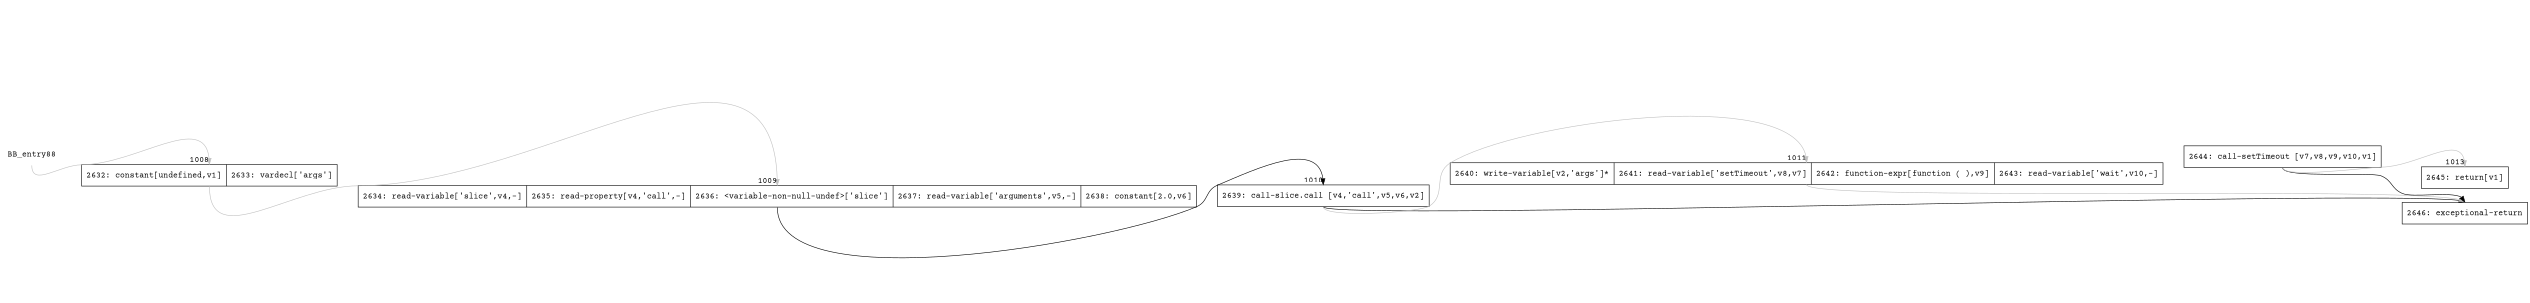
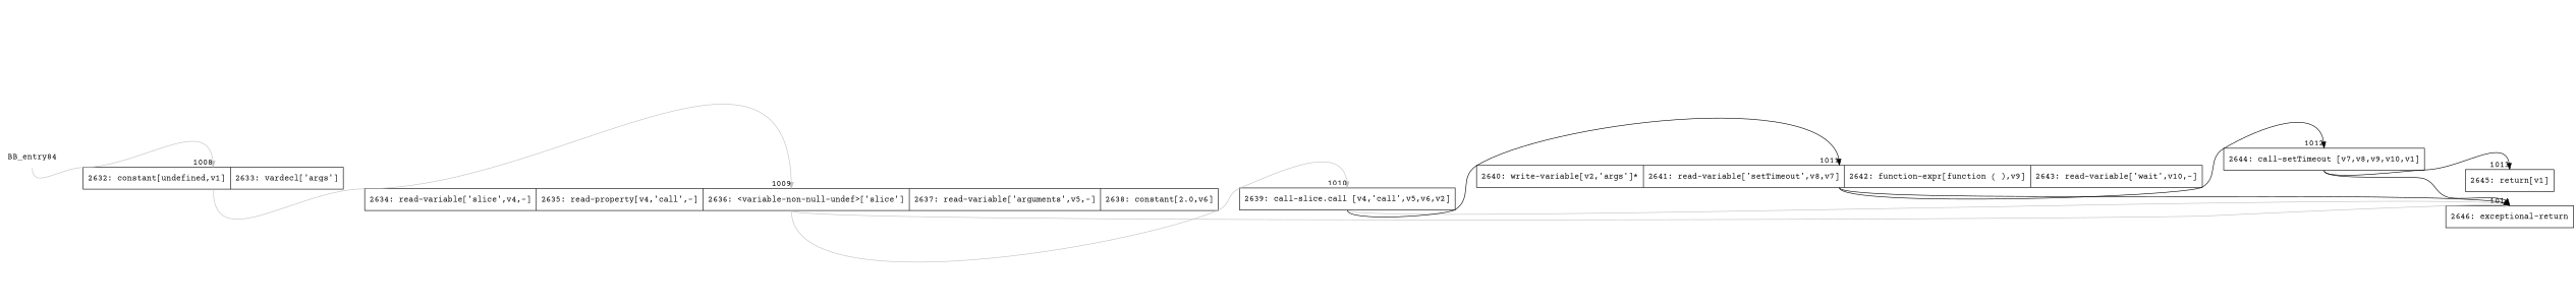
  digraph {
    fontname="Courier Prime"
    rankdir=LR
    node [fontname="Courier Prime" shape=record]
    edge [color=gray fontname="Courier Prime" headport=n tailport=s]
-   BB_entry84 [shape=none label=BB_entry88]
+   BB_entry84 [shape=none]
    n2 [label="{2632: constant[undefined,v1]|2633: vardecl['args']}"]
    n3 [label="{2634: read-variable['slice',v4,-]|2635: read-property[v4,'call',-]|2636: \<variable-non-null-undef\>['slice']|2637: read-variable['arguments',v5,-]|2638: constant[2.0,v6]}"]
    n4 [label="{2639: call-slice.call [v4,'call',v5,v6,v2]}"]
    n5 [label="{2646: exceptional-return}"]
    n6 [label="{2640: write-variable[v2,'args']*|2641: read-variable['setTimeout',v8,v7]|2642: function-expr[function ( ),v9]|2643: read-variable['wait',v10,-]}"]
    n7 [label="{2644: call-setTimeout [v7,v8,v9,v10,v1]}"]
    n8 [label="{2645: return[v1]}"]
    BB_entry84 -> n2 [headlabel="    1008"]
    n2 -> n3 [headlabel="      1009"]
-   n3 -> n4 [headlabel="      1010" color=""]
-   n4 -> n5 [color=black]
-   n4 -> n6 [headlabel="      1011"]
-   n6 -> n5
+   n3 -> n4 [headlabel="      1010"]
+   n3 -> n5 [headlabel="      1014"]
+   n4 -> n5
+   n4 -> n6 [headlabel="      1011" color=""]
+   n6 -> n5 [color=black]
+   n6 -> n7 [headlabel="      1012" color=""]
    n7 -> n5 [color=black]
-   n7 -> n8 [headlabel="      1013"]
+   n7 -> n8 [headlabel="      1013" color=""]
  }
